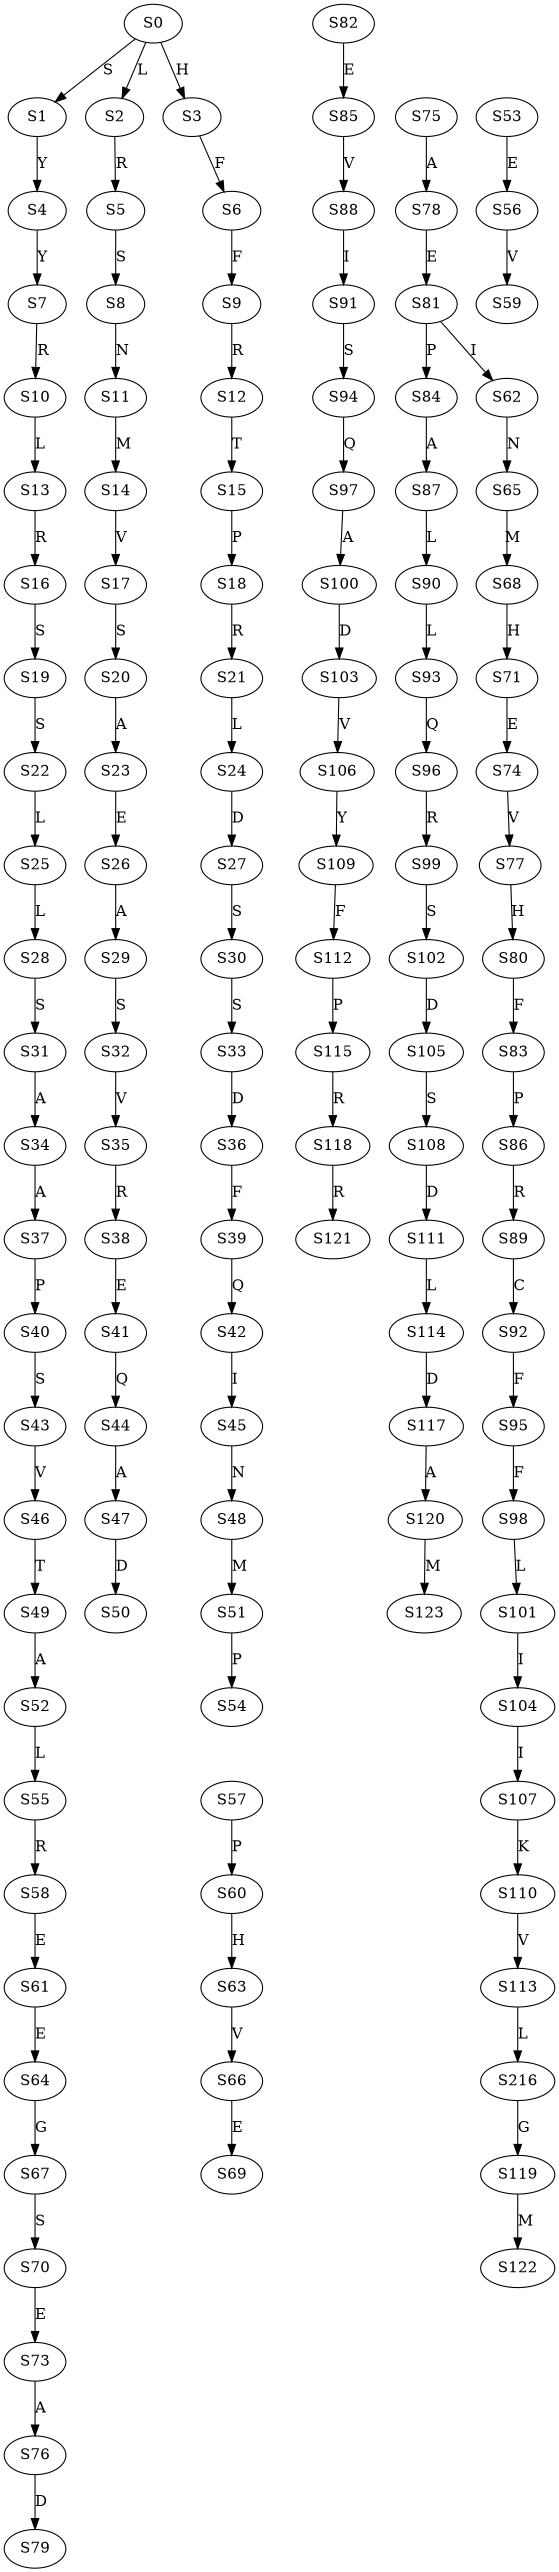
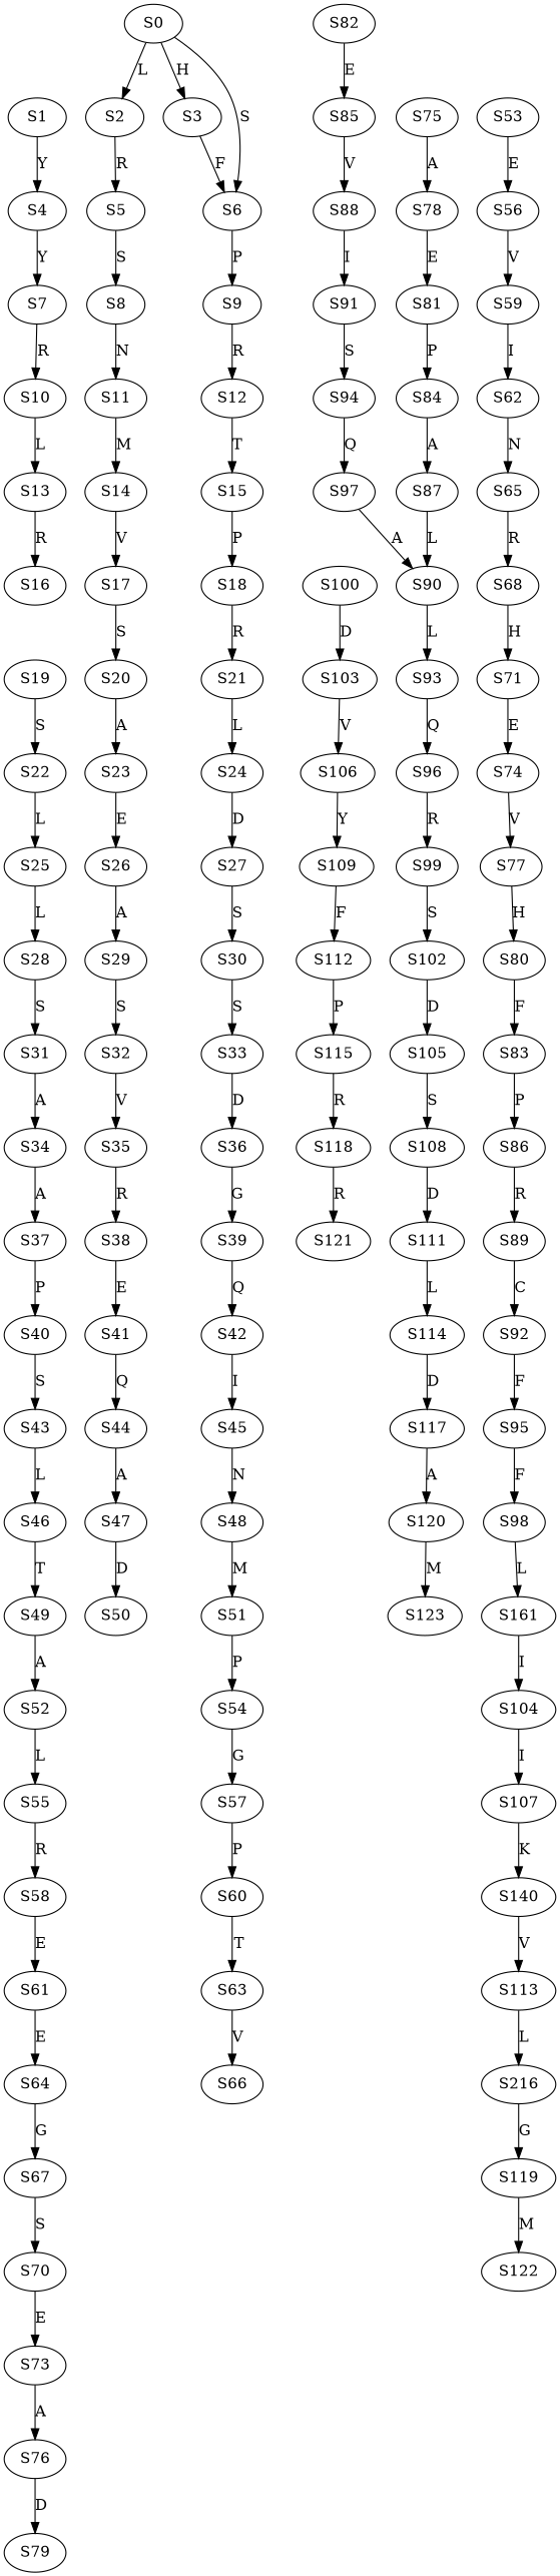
  strict digraph {
    S0
    S1
    S2
    S3
    S4
    S5
    S6
    S7
    S8
    S9
    S10
    S11
    S12
    S13
    S14
    S15
    S16
    S17
    S18
    S19
    S20
    S21
    S22
    S23
    S24
    S25
    S26
    S27
    S28
    S29
    S30
    S31
    S32
    S33
    S34
    S35
    S36
    S37
    S38
    S39
    S40
    S41
    S42
    S43
    S44
    S45
    S46
    S47
    S48
    S49
    S50
    S51
    S52
    S54
    S55
    S53
    S56
    S57
    S58
    S59
    S60
    S61
    S62
    S63
    S64
    S65
    S66
    S67
    S68
-   S69
    S70
    S71
    S73
    S74
    S76
    S77
    S75
    S78
    S79
    S80
    S81
    S83
    S84
    S82
    S85
    S86
    S87
    S88
    S89
    S90
    S91
    S92
    S93
    S94
    S95
    S96
    S97
    S98
    S99
    S100
-   S101
+   S101 [label=S161]
    S102
    S103
    S104
    S105
    S106
    S107
    S108
    S109
-   S110
+   S110 [label=S140]
    S111
    S112
    S113
    S114
    S115
    n116 [label=S216]
    S117
    S118
    S119
    S120
    S121
    S122
    S123
-   S0 -> S1 [label=S]
+   S0 -> S6 [label=S]
    S0 -> S2 [label=L]
    S0 -> S3 [label=H]
    S1 -> S4 [label=Y]
    S2 -> S5 [label=R]
    S3 -> S6 [label=F]
    S4 -> S7 [label=Y]
    S5 -> S8 [label=S]
-   S6 -> S9 [label=F]
+   S6 -> S9 [label=P]
    S7 -> S10 [label=R]
    S8 -> S11 [label=N]
    S9 -> S12 [label=R]
    S10 -> S13 [label=L]
    S11 -> S14 [label=M]
    S12 -> S15 [label=T]
    S13 -> S16 [label=R]
    S14 -> S17 [label=V]
    S15 -> S18 [label=P]
-   S16 -> S19 [label=S]
    S17 -> S20 [label=S]
    S18 -> S21 [label=R]
    S19 -> S22 [label=S]
    S20 -> S23 [label=A]
    S21 -> S24 [label=L]
    S22 -> S25 [label=L]
    S23 -> S26 [label=E]
    S24 -> S27 [label=D]
    S25 -> S28 [label=L]
    S26 -> S29 [label=A]
    S27 -> S30 [label=S]
    S28 -> S31 [label=S]
    S29 -> S32 [label=S]
    S30 -> S33 [label=S]
    S31 -> S34 [label=A]
    S32 -> S35 [label=V]
    S33 -> S36 [label=D]
    S34 -> S37 [label=A]
    S35 -> S38 [label=R]
-   S36 -> S39 [label=F]
+   S36 -> S39 [label=G]
    S37 -> S40 [label=P]
    S38 -> S41 [label=E]
    S39 -> S42 [label=Q]
    S40 -> S43 [label=S]
    S41 -> S44 [label=Q]
    S42 -> S45 [label=I]
-   S43 -> S46 [label=V]
+   S43 -> S46 [label=L]
    S44 -> S47 [label=A]
    S45 -> S48 [label=N]
    S46 -> S49 [label=T]
    S47 -> S50 [label=D]
    S48 -> S51 [label=M]
    S49 -> S52 [label=A]
    S51 -> S54 [label=P]
    S52 -> S55 [label=L]
+   S54 -> S57 [label=G]
    S55 -> S58 [label=R]
    S53 -> S56 [label=E]
    S56 -> S59 [label=V]
    S57 -> S60 [label=P]
    S58 -> S61 [label=E]
-   S81 -> S62 [label=I]
-   S60 -> S63 [label=H]
+   S59 -> S62 [label=I]
+   S60 -> S63 [label=T]
    S61 -> S64 [label=E]
    S62 -> S65 [label=N]
    S63 -> S66 [label=V]
    S64 -> S67 [label=G]
-   S65 -> S68 [label=M]
-   S66 -> S69 [label=E]
+   S65 -> S68 [label=R]
    S67 -> S70 [label=S]
    S68 -> S71 [label=H]
    S70 -> S73 [label=E]
    S71 -> S74 [label=E]
    S73 -> S76 [label=A]
    S74 -> S77 [label=V]
    S76 -> S79 [label=D]
    S77 -> S80 [label=H]
    S75 -> S78 [label=A]
    S78 -> S81 [label=E]
    S80 -> S83 [label=F]
    S81 -> S84 [label=P]
    S83 -> S86 [label=P]
    S84 -> S87 [label=A]
    S82 -> S85 [label=E]
    S85 -> S88 [label=V]
    S86 -> S89 [label=R]
    S87 -> S90 [label=L]
    S88 -> S91 [label=I]
    S89 -> S92 [label=C]
    S90 -> S93 [label=L]
    S91 -> S94 [label=S]
    S92 -> S95 [label=F]
    S93 -> S96 [label=Q]
    S94 -> S97 [label=Q]
    S95 -> S98 [label=F]
    S96 -> S99 [label=R]
-   S97 -> S100 [label=A]
+   S97 -> S90 [label=A]
    S98 -> S101 [label=L]
    S99 -> S102 [label=S]
    S100 -> S103 [label=D]
    S101 -> S104 [label=I]
    S102 -> S105 [label=D]
    S103 -> S106 [label=V]
    S104 -> S107 [label=I]
    S105 -> S108 [label=S]
    S106 -> S109 [label=Y]
    S107 -> S110 [label=K]
    S108 -> S111 [label=D]
    S109 -> S112 [label=F]
    S110 -> S113 [label=V]
    S111 -> S114 [label=L]
    S112 -> S115 [label=P]
    S113 -> n116 [label=L]
    S114 -> S117 [label=D]
    S115 -> S118 [label=R]
    n116 -> S119 [label=G]
    S117 -> S120 [label=A]
    S118 -> S121 [label=R]
    S119 -> S122 [label=M]
    S120 -> S123 [label=M]
  }
